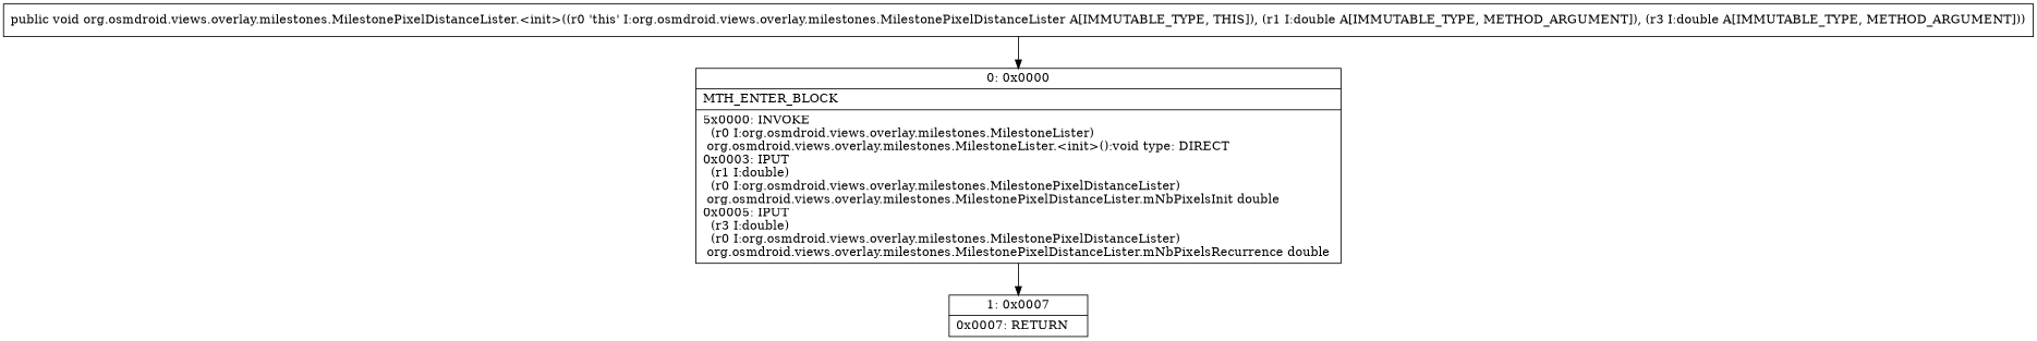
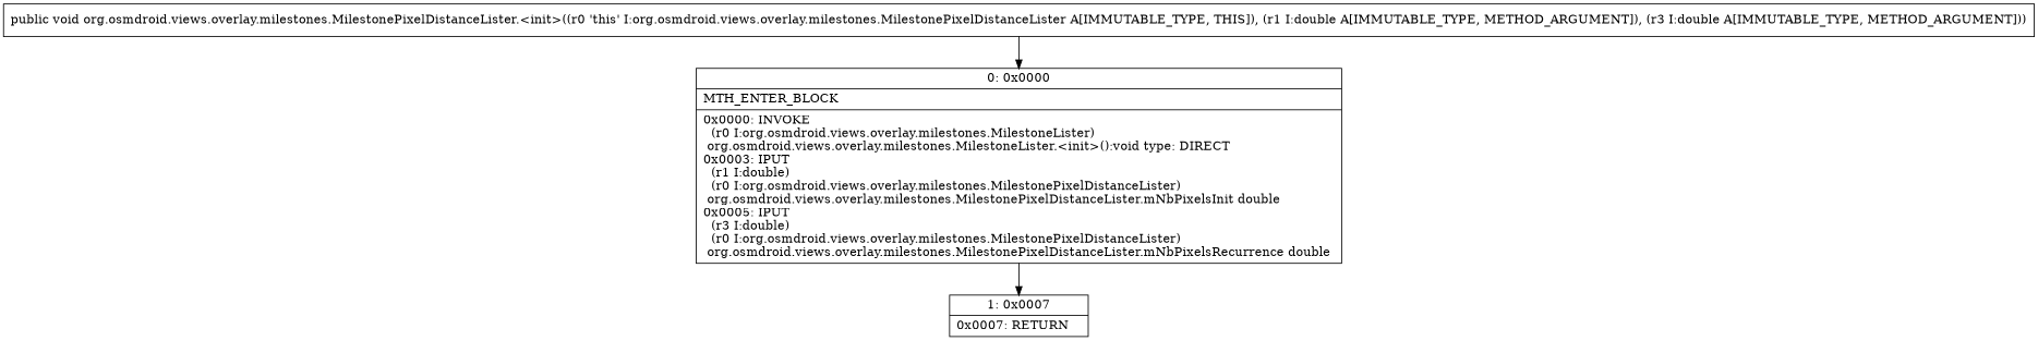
  digraph {
    node [shape=record]
-   n1 [label="{0\:\ 0x0000|MTH_ENTER_BLOCK\l|5x0000: INVOKE  \l  (r0 I:org.osmdroid.views.overlay.milestones.MilestoneLister)\l org.osmdroid.views.overlay.milestones.MilestoneLister.\<init\>():void type: DIRECT \l0x0003: IPUT  \l  (r1 I:double)\l  (r0 I:org.osmdroid.views.overlay.milestones.MilestonePixelDistanceLister)\l org.osmdroid.views.overlay.milestones.MilestonePixelDistanceLister.mNbPixelsInit double \l0x0005: IPUT  \l  (r3 I:double)\l  (r0 I:org.osmdroid.views.overlay.milestones.MilestonePixelDistanceLister)\l org.osmdroid.views.overlay.milestones.MilestonePixelDistanceLister.mNbPixelsRecurrence double \l}"]
+   n1 [label="{0\:\ 0x0000|MTH_ENTER_BLOCK\l|0x0000: INVOKE  \l  (r0 I:org.osmdroid.views.overlay.milestones.MilestoneLister)\l org.osmdroid.views.overlay.milestones.MilestoneLister.\<init\>():void type: DIRECT \l0x0003: IPUT  \l  (r1 I:double)\l  (r0 I:org.osmdroid.views.overlay.milestones.MilestonePixelDistanceLister)\l org.osmdroid.views.overlay.milestones.MilestonePixelDistanceLister.mNbPixelsInit double \l0x0005: IPUT  \l  (r3 I:double)\l  (r0 I:org.osmdroid.views.overlay.milestones.MilestonePixelDistanceLister)\l org.osmdroid.views.overlay.milestones.MilestonePixelDistanceLister.mNbPixelsRecurrence double \l}"]
    n2 [label="{1\:\ 0x0007|0x0007: RETURN   \l}"]
    n3 [label="{public void org.osmdroid.views.overlay.milestones.MilestonePixelDistanceLister.\<init\>((r0 'this' I:org.osmdroid.views.overlay.milestones.MilestonePixelDistanceLister A[IMMUTABLE_TYPE, THIS]), (r1 I:double A[IMMUTABLE_TYPE, METHOD_ARGUMENT]), (r3 I:double A[IMMUTABLE_TYPE, METHOD_ARGUMENT])) }"]
    n1 -> n2
    n3 -> n1
  }
